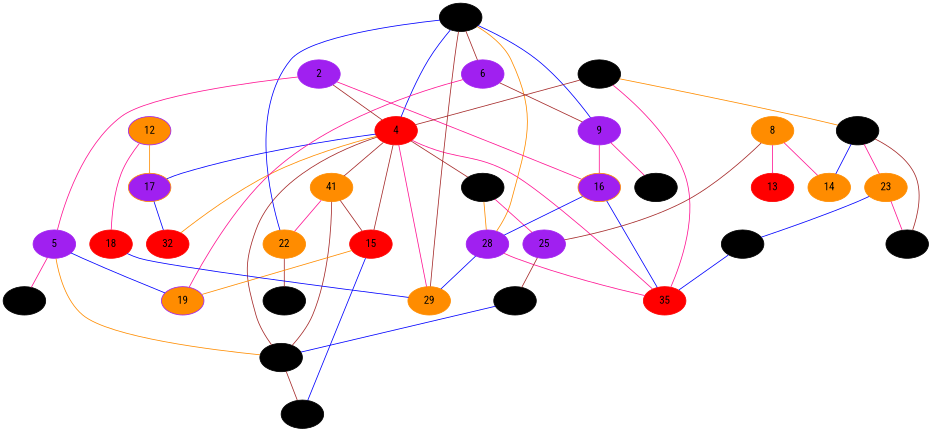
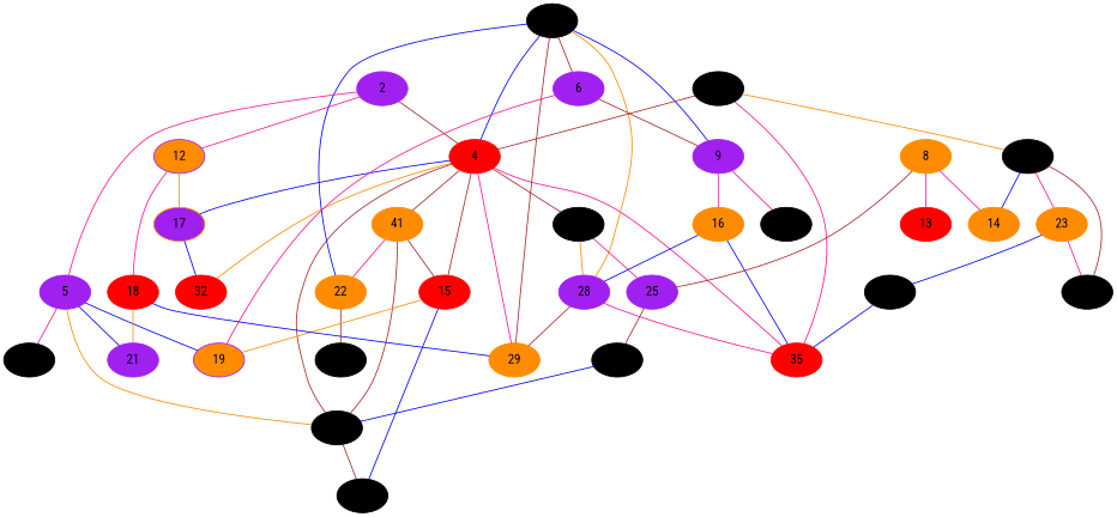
  graph {
    fontname="Roboto Condensed"
    node [color=black fontname="Roboto Condensed" style=filled]
    edge [color=deeppink fontname="Roboto Condensed" weight=1.0]
    4 [color=red]
    1
    6 [color=purple]
    9 [color=purple]
    22 [color=darkorange]
    28 [color=purple]
    29 [color=darkorange]
    35 [color=red]
    n9 [color=darkorange label=41]
    15 [color=red]
    17 [color=darkorange fillcolor=purple]
    20
    31
    32 [color=red]
    19 [color=purple fillcolor=darkorange]
-   16 [color=darkorange fillcolor=purple]
+   16 [color=darkorange]
    33
    30
    2 [color=purple]
    5 [color=purple]
    10
+   21 [color=purple]
    3
    7
    14 [color=darkorange]
    23 [color=darkorange]
    27
    34
    25 [color=purple]
    12 [color=purple fillcolor=darkorange]
    18 [color=red]
    24
    8 [color=darkorange]
    13 [color=red]
    26
    4 -- 29
    4 -- 35
    4 -- n9 [color=brown]
    4 -- 15 [color=brown]
    4 -- 17 [color=blue]
    4 -- 20 [color=brown]
    4 -- 31 [color=brown]
    4 -- 32 [color=darkorange]
    1 -- 4 [color=blue]
    1 -- 6 [color=brown]
    1 -- 9 [color=blue]
    1 -- 22 [color=blue]
    1 -- 28 [color=darkorange]
    1 -- 29 [color=brown]
    6 -- 9 [color=brown]
    6 -- 19
    9 -- 16
    9 -- 33
    22 -- 30 [color=brown]
-   28 -- 29 [color=blue]
+   28 -- 29 [color=brown]
    28 -- 35
    n9 -- 22
    n9 -- 15 [color=brown]
    n9 -- 31 [color=brown]
    15 -- 19 [color=darkorange]
    15 -- 34 [color=blue]
    17 -- 32 [color=blue]
    20 -- 28 [color=darkorange]
    20 -- 25
    31 -- 34 [color=brown]
    16 -- 28 [color=blue]
    16 -- 35 [color=blue]
    2 -- 4 [color=brown]
-   2 -- 16
+   2 -- 12
    2 -- 5
    5 -- 31 [color=darkorange weight=2.0]
    5 -- 19 [color=blue weight=2.0]
    5 -- 10
+   5 -- 21 [color=blue]
    3 -- 4 [color=brown weight=3.0]
    3 -- 35
    3 -- 7 [color=darkorange]
    7 -- 14 [color=blue]
    7 -- 23
    7 -- 27 [color=brown]
    23 -- 27
    23 -- 24 [color=blue]
    25 -- 26 [color=brown]
    12 -- 17 [color=darkorange]
    12 -- 18
    18 -- 29 [color=blue]
+   18 -- 21 [color=darkorange]
    24 -- 35 [color=blue weight=2.0]
    8 -- 14
    8 -- 25 [color=brown]
    8 -- 13
    26 -- 31 [color=blue]
  }
